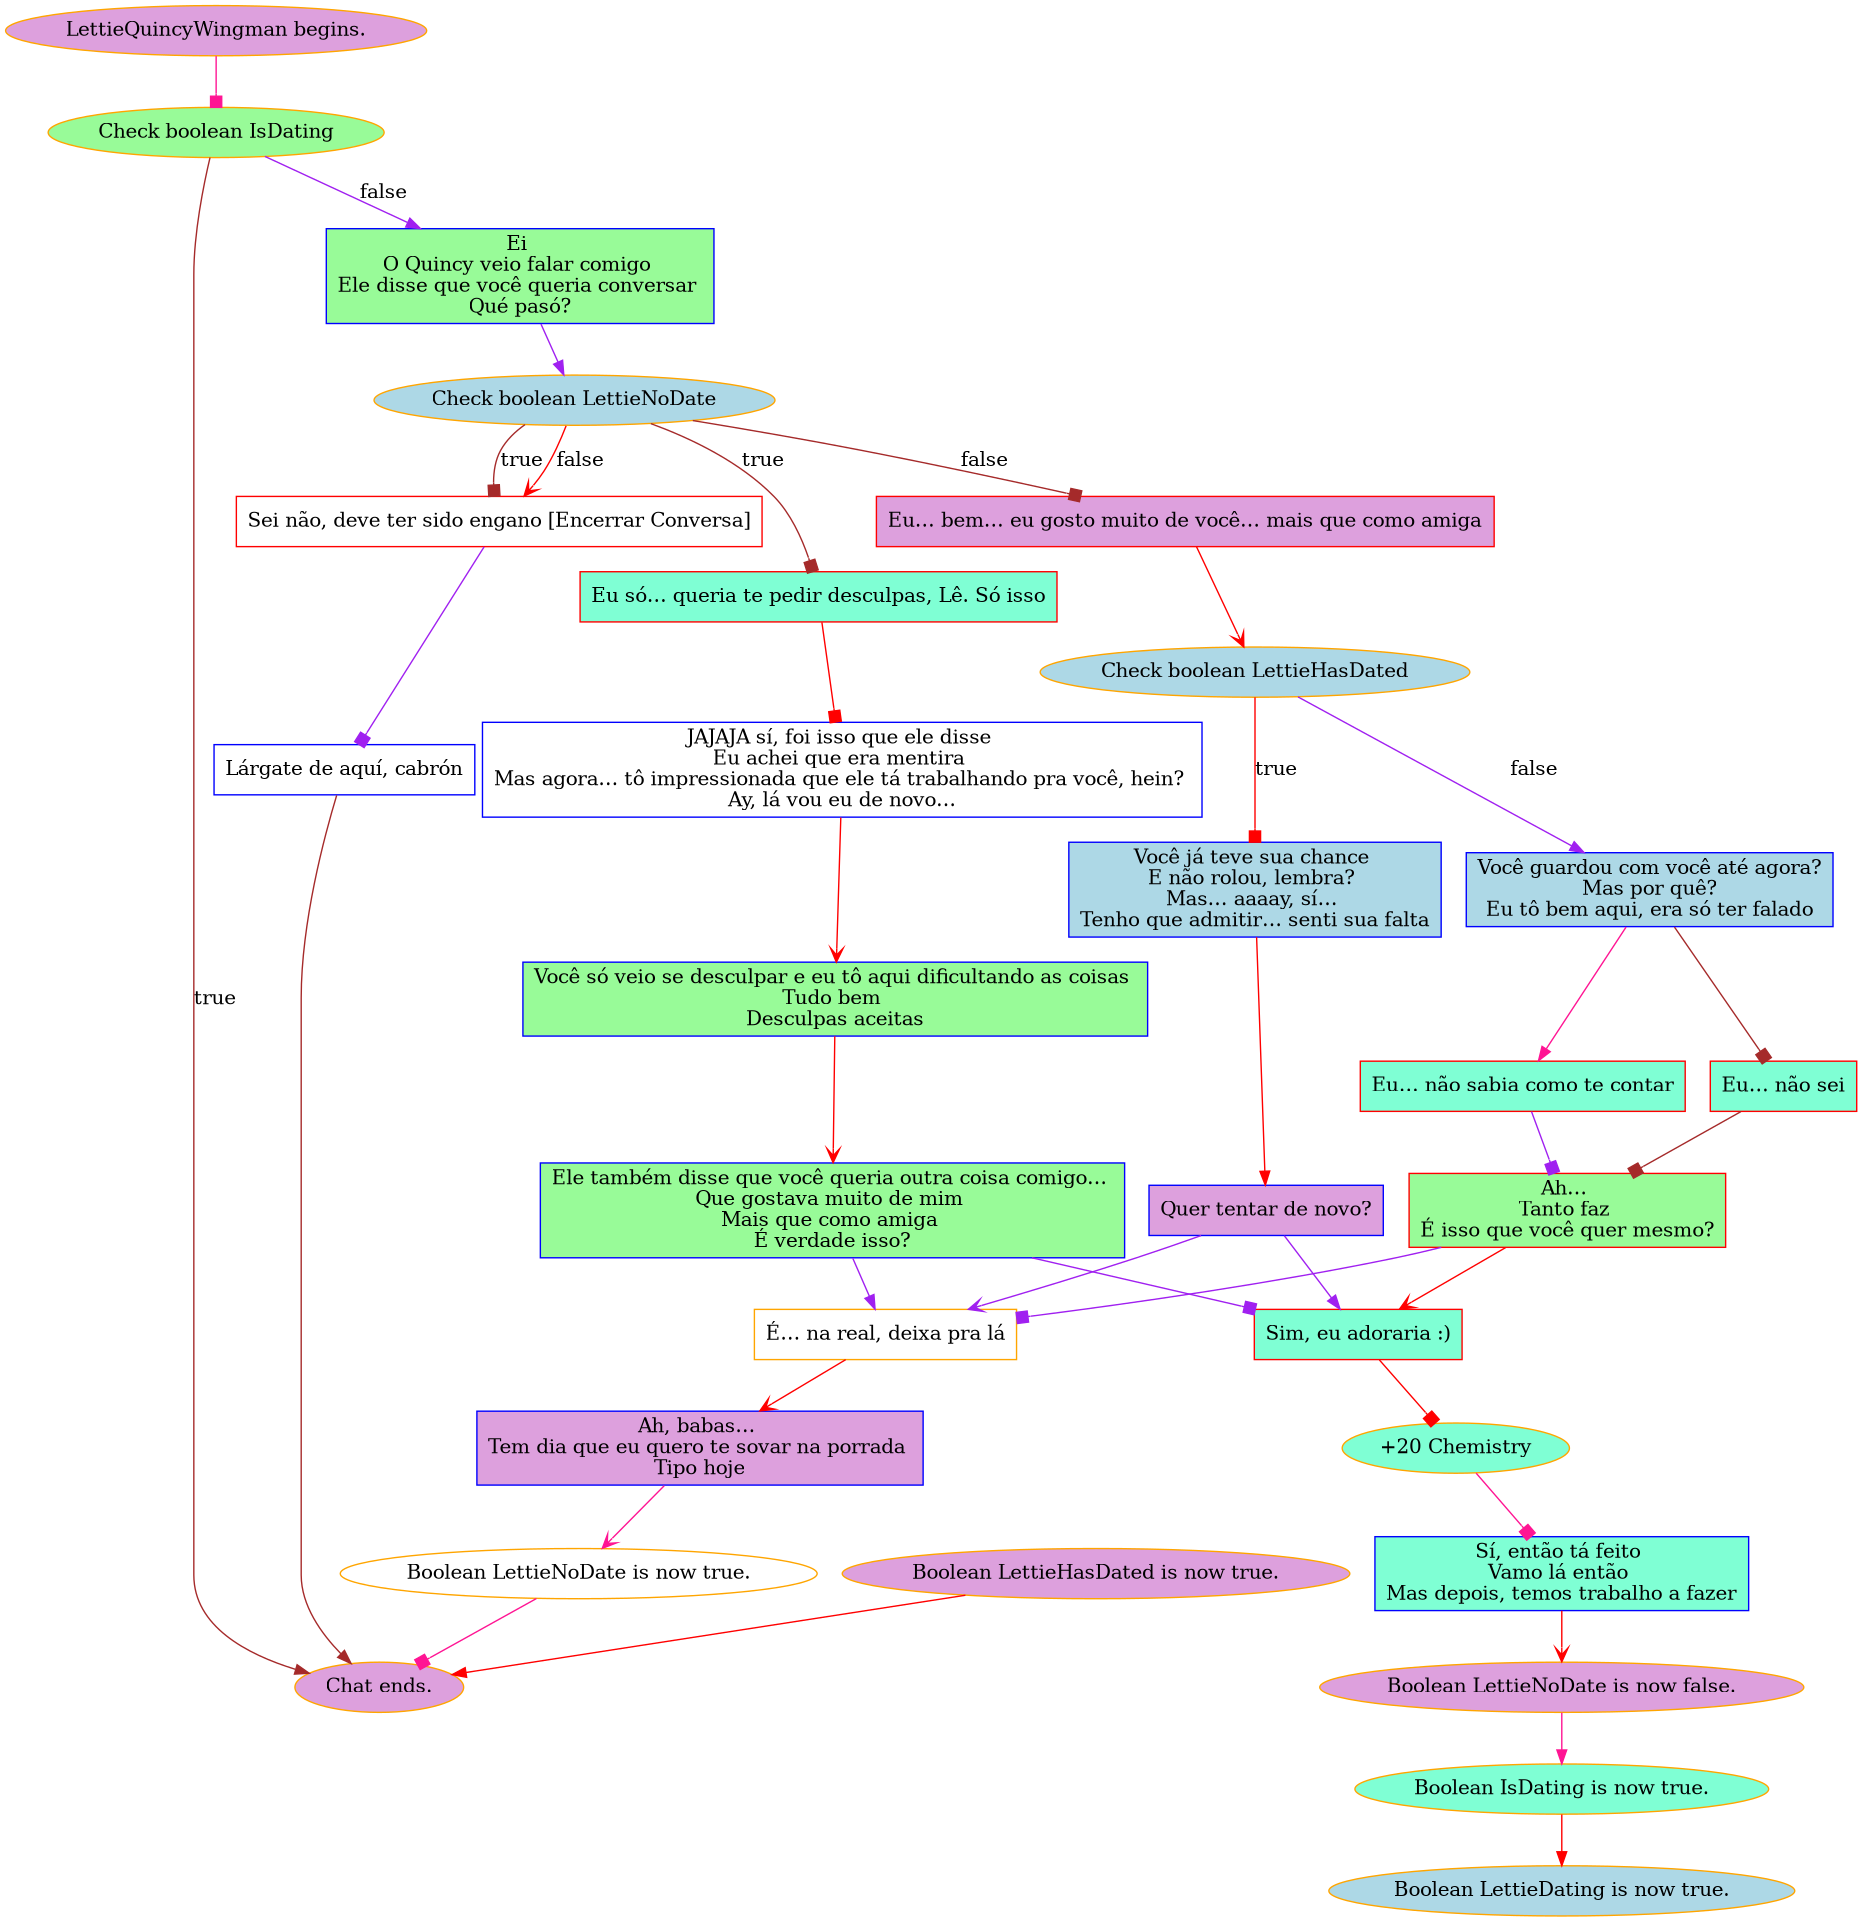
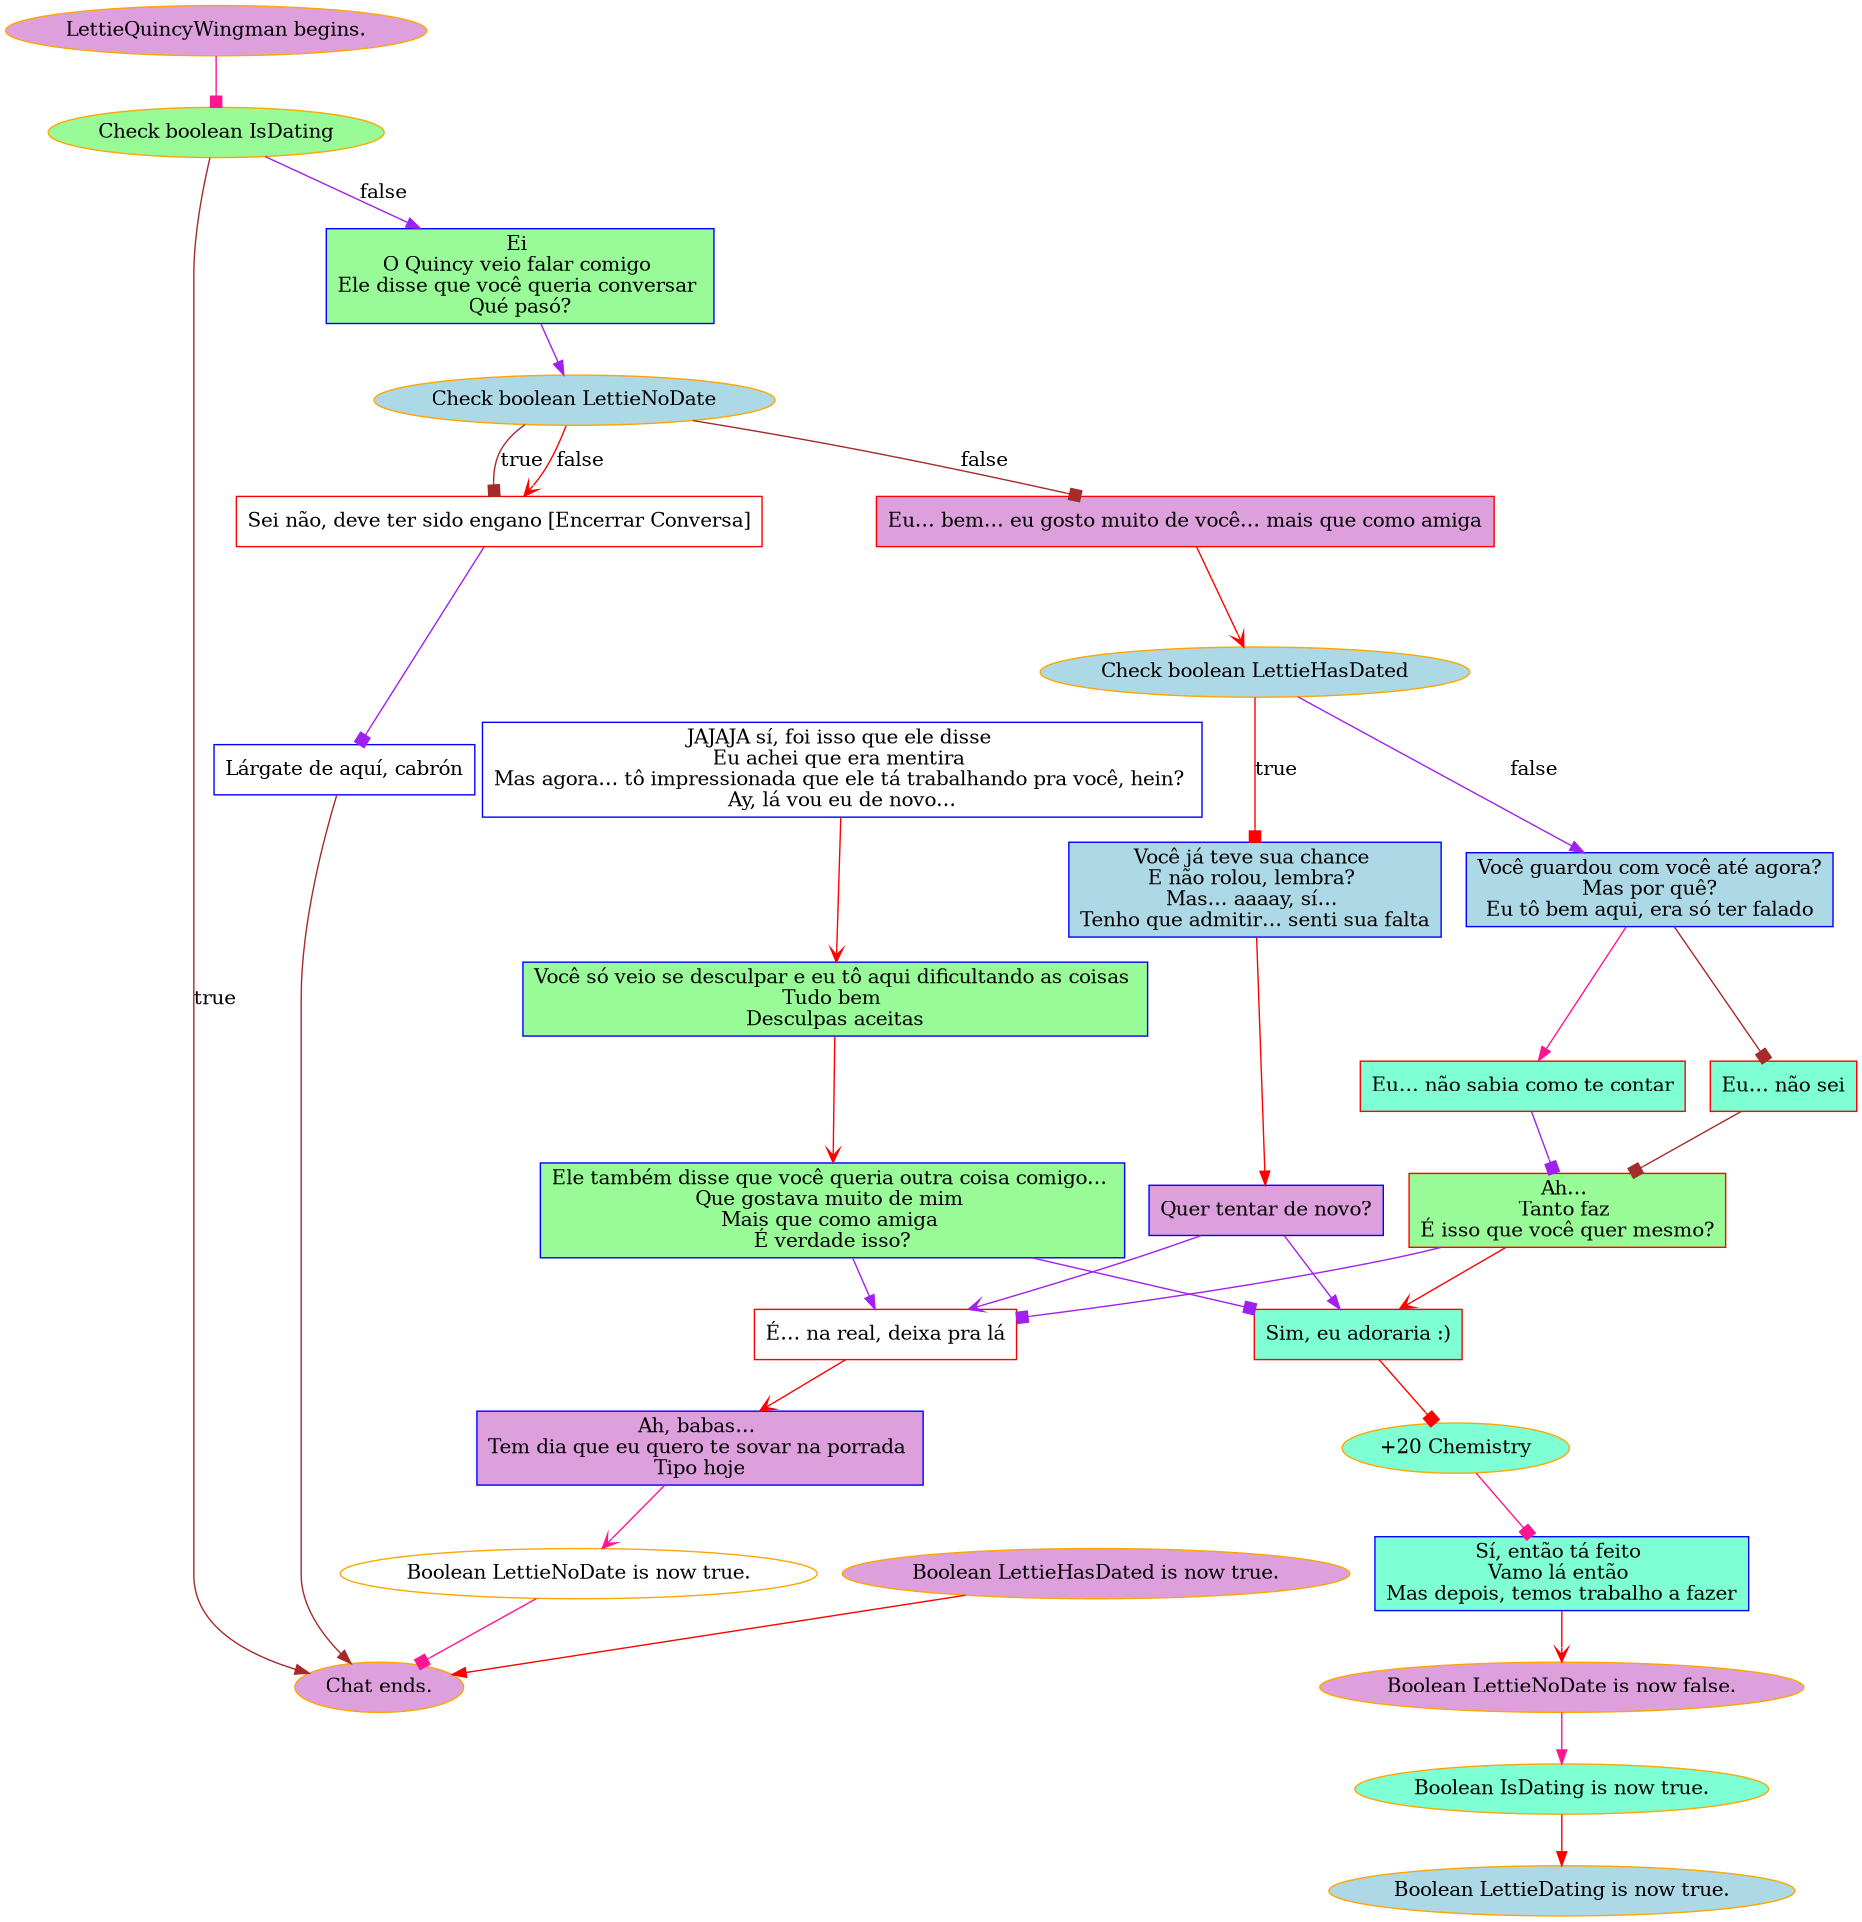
  digraph {
    node [color=orange fillcolor=plum style=filled shape=box]
    edge [arrowhead=box color=red]
    "LettieQuincyWingman begins." [shape=""]
    n2 [fillcolor=palegreen label="Check boolean IsDating" shape=""]
    "Chat ends." [shape=""]
    n4 [color=blue fillcolor=palegreen label="Ei \nO Quincy veio falar comigo \nEle disse que você queria conversar \nQué pasó?"]
    n5 [fillcolor=lightblue label="Check boolean LettieNoDate" shape=""]
-   n6 [color=red fillcolor=aquamarine label="Eu só… queria te pedir desculpas, Lê. Só isso"]
    n7 [color=red fillcolor=white label="Sei não, deve ter sido engano [Encerrar Conversa]"]
    n8 [color=red label="Eu… bem… eu gosto muito de você… mais que como amiga"]
    n9 [color=blue fillcolor=white label="JAJAJA sí, foi isso que ele disse \nEu achei que era mentira \nMas agora… tô impressionada que ele tá trabalhando pra você, hein? \nAy, lá vou eu de novo…"]
    n10 [color=blue fillcolor=white label="Lárgate de aquí, cabrón"]
    n11 [fillcolor=lightblue label="Check boolean LettieHasDated" shape=""]
    n12 [color=blue fillcolor=palegreen label="Você só veio se desculpar e eu tô aqui dificultando as coisas \nTudo bem \nDesculpas aceitas"]
    n13 [color=blue fillcolor=lightblue label="Você já teve sua chance \nE não rolou, lembra? \nMas… aaaay, sí… \nTenho que admitir… senti sua falta"]
    n14 [color=blue fillcolor=lightblue label="Você guardou com você até agora?\nMas por quê?\nEu tô bem aqui, era só ter falado"]
    n15 [color=blue fillcolor=palegreen label="Ele também disse que você queria outra coisa comigo… \nQue gostava muito de mim \nMais que como amiga \nÉ verdade isso?"]
    n16 [color=blue label="Quer tentar de novo?"]
    n17 [color=red fillcolor=aquamarine label="Eu… não sabia como te contar"]
    n18 [color=red fillcolor=aquamarine label="Eu… não sei"]
    n19 [color=red fillcolor=aquamarine label="Sim, eu adoraria :)"]
-   n20 [fillcolor=white label="É… na real, deixa pra lá"]
+   n20 [color=red fillcolor=white label="É… na real, deixa pra lá"]
    n21 [color=red fillcolor=palegreen label="Ah… \nTanto faz \nÉ isso que você quer mesmo?"]
    n22 [fillcolor=aquamarine label="+20 Chemistry" shape=""]
    n23 [color=blue label="Ah, babas… \nTem dia que eu quero te sovar na porrada \nTipo hoje"]
    n24 [color=blue fillcolor=aquamarine label="Sí, então tá feito \nVamo lá então \nMas depois, temos trabalho a fazer"]
    n25 [fillcolor=white label="Boolean LettieNoDate is now true." shape=""]
    n26 [label="Boolean LettieNoDate is now false." shape=""]
    n27 [fillcolor=aquamarine label="Boolean IsDating is now true." shape=""]
    n28 [fillcolor=lightblue label="Boolean LettieDating is now true." shape=""]
    n29 [label="Boolean LettieHasDated is now true." shape=""]
    "LettieQuincyWingman begins." -> n2 [color=deeppink]
    n2 -> "Chat ends." [arrowhead=normal color=brown label=true]
    n2 -> n4 [arrowhead=normal color=purple label=false]
    n4 -> n5 [arrowhead=normal color=purple]
-   n5 -> n6 [color=brown label=true]
    n5 -> n7 [color=brown label=true]
    n5 -> n7 [arrowhead=vee label=false]
    n5 -> n8 [color=brown label=false]
-   n6 -> n9
    n7 -> n10 [color=purple]
    n8 -> n11 [arrowhead=vee]
    n9 -> n12 [arrowhead=vee]
    n10 -> "Chat ends." [arrowhead=normal color=brown]
    n11 -> n13 [label=true]
    n11 -> n14 [arrowhead=normal color=purple label=false]
    n12 -> n15 [arrowhead=vee]
    n13 -> n16 [arrowhead=normal]
    n14 -> n17 [arrowhead=normal color=deeppink]
    n14 -> n18 [color=brown]
    n15 -> n19 [color=purple]
    n15 -> n20 [arrowhead=normal color=purple]
    n16 -> n19 [arrowhead=normal color=purple]
    n16 -> n20 [arrowhead=vee color=purple]
    n17 -> n21 [color=purple]
    n18 -> n21 [color=brown]
    n19 -> n22
    n20 -> n23 [arrowhead=vee]
    n21 -> n19 [arrowhead=vee]
    n21 -> n20 [color=purple]
    n22 -> n24 [color=deeppink]
    n23 -> n25 [arrowhead=vee color=deeppink]
    n24 -> n26 [arrowhead=vee]
    n25 -> "Chat ends." [color=deeppink]
    n26 -> n27 [arrowhead=normal color=deeppink]
    n27 -> n28 [arrowhead=normal]
    n29 -> "Chat ends." [arrowhead=normal]
  }
